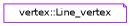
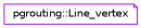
  digraph {
    rankdir=TB
-   n1 [color=purple fillcolor=white fontname=Helvetica fontsize=10 height=0.2 label="vertex::Line_vertex" shape=note style=filled width=0.4]
+   n1 [color=purple fillcolor=white fontname=Helvetica fontsize=10 height=0.2 label="pgrouting::Line_vertex" shape=note style=filled width=0.4]
  }
